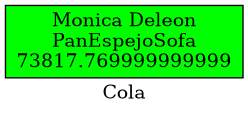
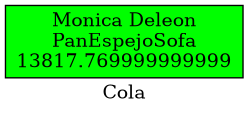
  digraph {
    label=Cola
    rankdir=RL
-   n1 [fillcolor=green label="Monica Deleon\nPanEspejoSofa\n73817.769999999999" shape=box style=filled]
+   n1 [fillcolor=green label="Monica Deleon\nPanEspejoSofa\n13817.769999999999" shape=box style=filled]
  }
